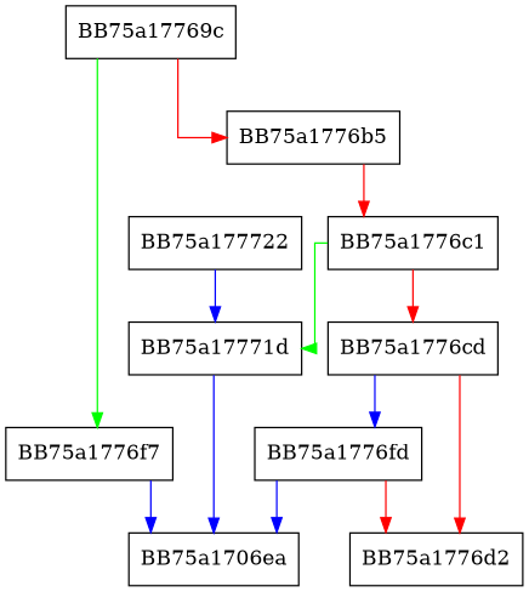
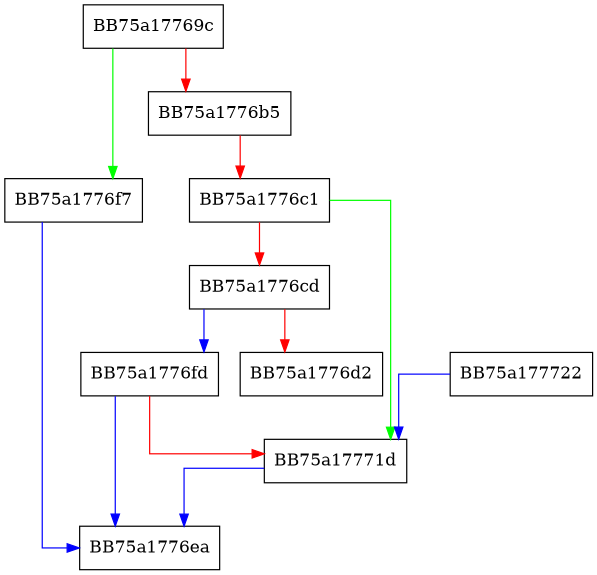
  digraph {
    splines=ortho
    node [shape=box]
    edge [color=red]
    BB75a17769c
    BB75a1776f7
    BB75a1776b5
-   BB75a1776ea [label=BB75a1706ea]
+   BB75a1776ea
    BB75a1776c1
    BB75a1776cd
    BB75a17771d
    BB75a177722
    BB75a1776fd
    BB75a1776d2
    BB75a17769c -> BB75a1776f7 [color=green]
    BB75a17769c -> BB75a1776b5
    BB75a1776f7 -> BB75a1776ea [color=blue]
    BB75a1776b5 -> BB75a1776c1
    BB75a1776c1 -> BB75a1776cd
    BB75a1776c1 -> BB75a17771d [color=green]
    BB75a1776cd -> BB75a1776fd [color=blue]
    BB75a1776cd -> BB75a1776d2
    BB75a17771d -> BB75a1776ea [color=blue]
    BB75a177722 -> BB75a17771d [color=blue]
    BB75a1776fd -> BB75a1776ea [color=blue]
-   BB75a1776fd -> BB75a1776d2
+   BB75a1776fd -> BB75a17771d
  }
